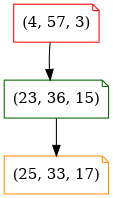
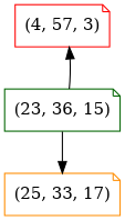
  digraph {
    node [shape=note]
    "(4, 57, 3)" [color=red]
    "(23, 36, 15)" [color=darkgreen]
    n3 [color=darkorange label="(25, 33, 17)"]
-   "(4, 57, 3)" -> "(23, 36, 15)"
+   "(23, 36, 15)" -> "(4, 57, 3)"
    "(23, 36, 15)" -> n3
  }
